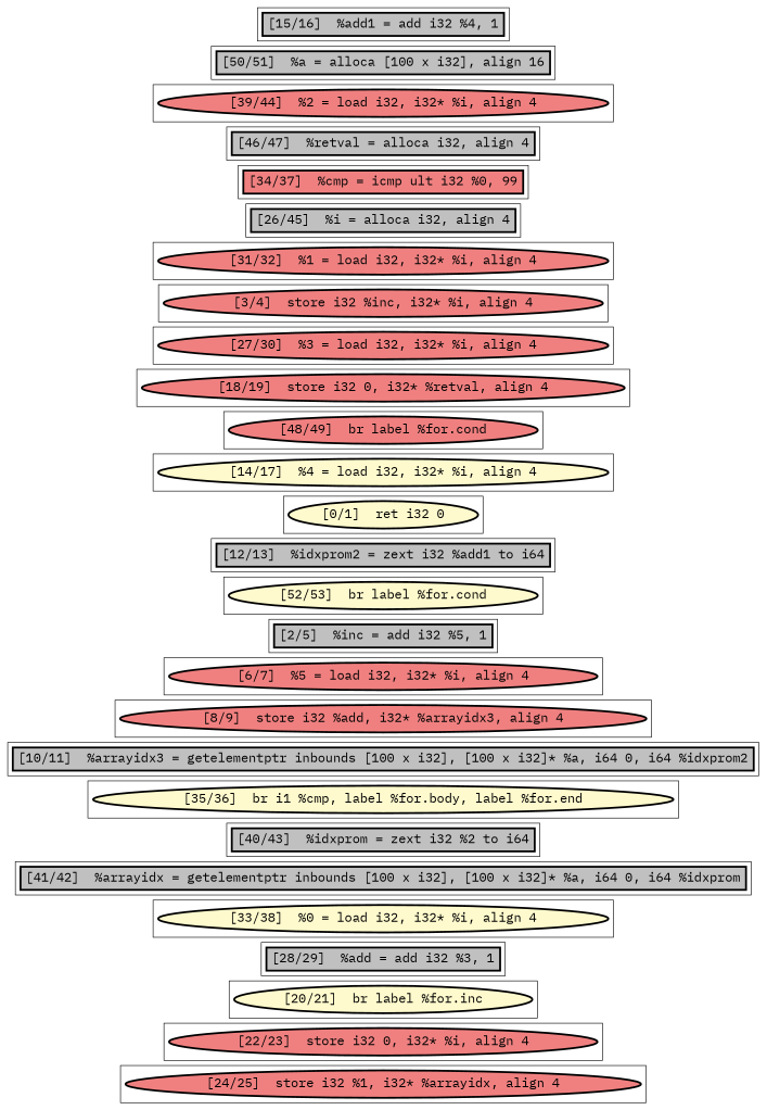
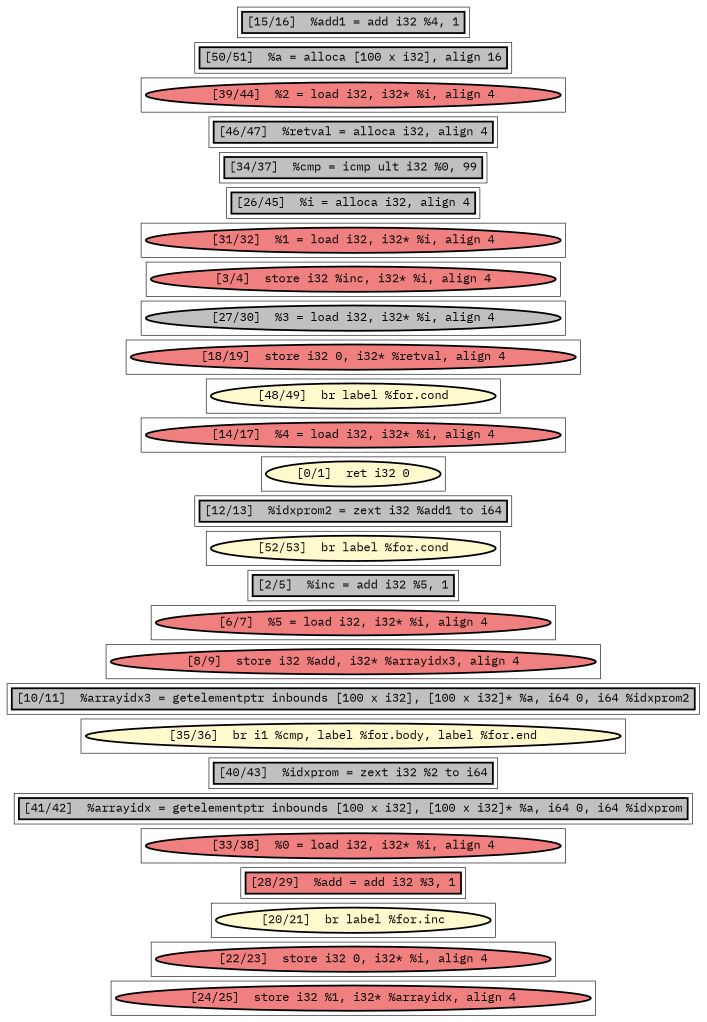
  digraph {
    rankdir=LR
    fontname="IBM Plex Mono"
    node [fillcolor=lightcoral fontsize=20 penwidth=3.0 shape=ellipse style=filled fontname="IBM Plex Mono"]
    n1 [label="[24/25]  store i32 %1, i32* %arrayidx, align 4"]
    n2 [label="[22/23]  store i32 0, i32* %i, align 4"]
    n3 [fillcolor=lemonchiffon label="[20/21]  br label %for.inc"]
-   n4 [fillcolor=grey label="[28/29]  %add = add i32 %3, 1" shape=rectangle]
-   n5 [fillcolor=lemonchiffon label="[33/38]  %0 = load i32, i32* %i, align 4"]
+   n4 [label="[28/29]  %add = add i32 %3, 1" shape=rectangle]
+   n5 [label="[33/38]  %0 = load i32, i32* %i, align 4"]
    n6 [fillcolor=grey label="[41/42]  %arrayidx = getelementptr inbounds [100 x i32], [100 x i32]* %a, i64 0, i64 %idxprom" shape=rectangle]
    n7 [fillcolor=grey label="[40/43]  %idxprom = zext i32 %2 to i64" shape=rectangle]
    n8 [fillcolor=lemonchiffon label="[35/36]  br i1 %cmp, label %for.body, label %for.end"]
    n9 [fillcolor=grey label="[10/11]  %arrayidx3 = getelementptr inbounds [100 x i32], [100 x i32]* %a, i64 0, i64 %idxprom2" shape=rectangle]
    n10 [label="[8/9]  store i32 %add, i32* %arrayidx3, align 4"]
    n11 [label="[6/7]  %5 = load i32, i32* %i, align 4"]
    n12 [fillcolor=grey label="[2/5]  %inc = add i32 %5, 1" shape=rectangle]
    n13 [fillcolor=lemonchiffon label="[52/53]  br label %for.cond"]
    n14 [fillcolor=grey label="[12/13]  %idxprom2 = zext i32 %add1 to i64" shape=rectangle]
    n15 [fillcolor=lemonchiffon label="[0/1]  ret i32 0"]
-   n16 [fillcolor=lemonchiffon label="[14/17]  %4 = load i32, i32* %i, align 4"]
-   n17 [label="[48/49]  br label %for.cond"]
+   n16 [label="[14/17]  %4 = load i32, i32* %i, align 4"]
+   n17 [fillcolor=lemonchiffon label="[48/49]  br label %for.cond"]
    n18 [label="[18/19]  store i32 0, i32* %retval, align 4"]
-   n19 [label="[27/30]  %3 = load i32, i32* %i, align 4"]
+   n19 [fillcolor=grey label="[27/30]  %3 = load i32, i32* %i, align 4"]
    n20 [label="[3/4]  store i32 %inc, i32* %i, align 4"]
    n21 [label="[31/32]  %1 = load i32, i32* %i, align 4"]
    n22 [fillcolor=grey label="[26/45]  %i = alloca i32, align 4" shape=rectangle]
-   n23 [label="[34/37]  %cmp = icmp ult i32 %0, 99" shape=rectangle]
+   n23 [fillcolor=grey label="[34/37]  %cmp = icmp ult i32 %0, 99" shape=rectangle]
    n24 [fillcolor=grey label="[46/47]  %retval = alloca i32, align 4" shape=rectangle]
    n25 [label="[39/44]  %2 = load i32, i32* %i, align 4"]
    n26 [fillcolor=grey label="[50/51]  %a = alloca [100 x i32], align 16" shape=rectangle]
    n27 [fillcolor=grey label="[15/16]  %add1 = add i32 %4, 1" shape=rectangle]
    subgraph cluster_1 {
      n1
    }
    subgraph cluster_2 {
      n2
    }
    subgraph cluster_3 {
      n3
    }
    subgraph cluster_4 {
      n4
    }
    subgraph cluster_5 {
      n5
    }
    subgraph cluster_6 {
      n6
    }
    subgraph cluster_7 {
      n7
    }
    subgraph cluster_8 {
      n8
    }
    subgraph cluster_9 {
      n9
    }
    subgraph cluster_10 {
      n10
    }
    subgraph cluster_11 {
      n11
    }
    subgraph cluster_12 {
      n12
    }
    subgraph cluster_13 {
      n13
    }
    subgraph cluster_14 {
      n14
    }
    subgraph cluster_15 {
      n15
    }
    subgraph cluster_16 {
      n16
    }
    subgraph cluster_17 {
      n17
    }
    subgraph cluster_18 {
      n18
    }
    subgraph cluster_19 {
      n19
    }
    subgraph cluster_20 {
      n20
    }
    subgraph cluster_21 {
      n21
    }
    subgraph cluster_22 {
      n22
    }
    subgraph cluster_23 {
      n23
    }
    subgraph cluster_24 {
      n24
    }
    subgraph cluster_25 {
      n25
    }
    subgraph cluster_26 {
      n26
    }
    subgraph cluster_27 {
      n27
    }
  }
